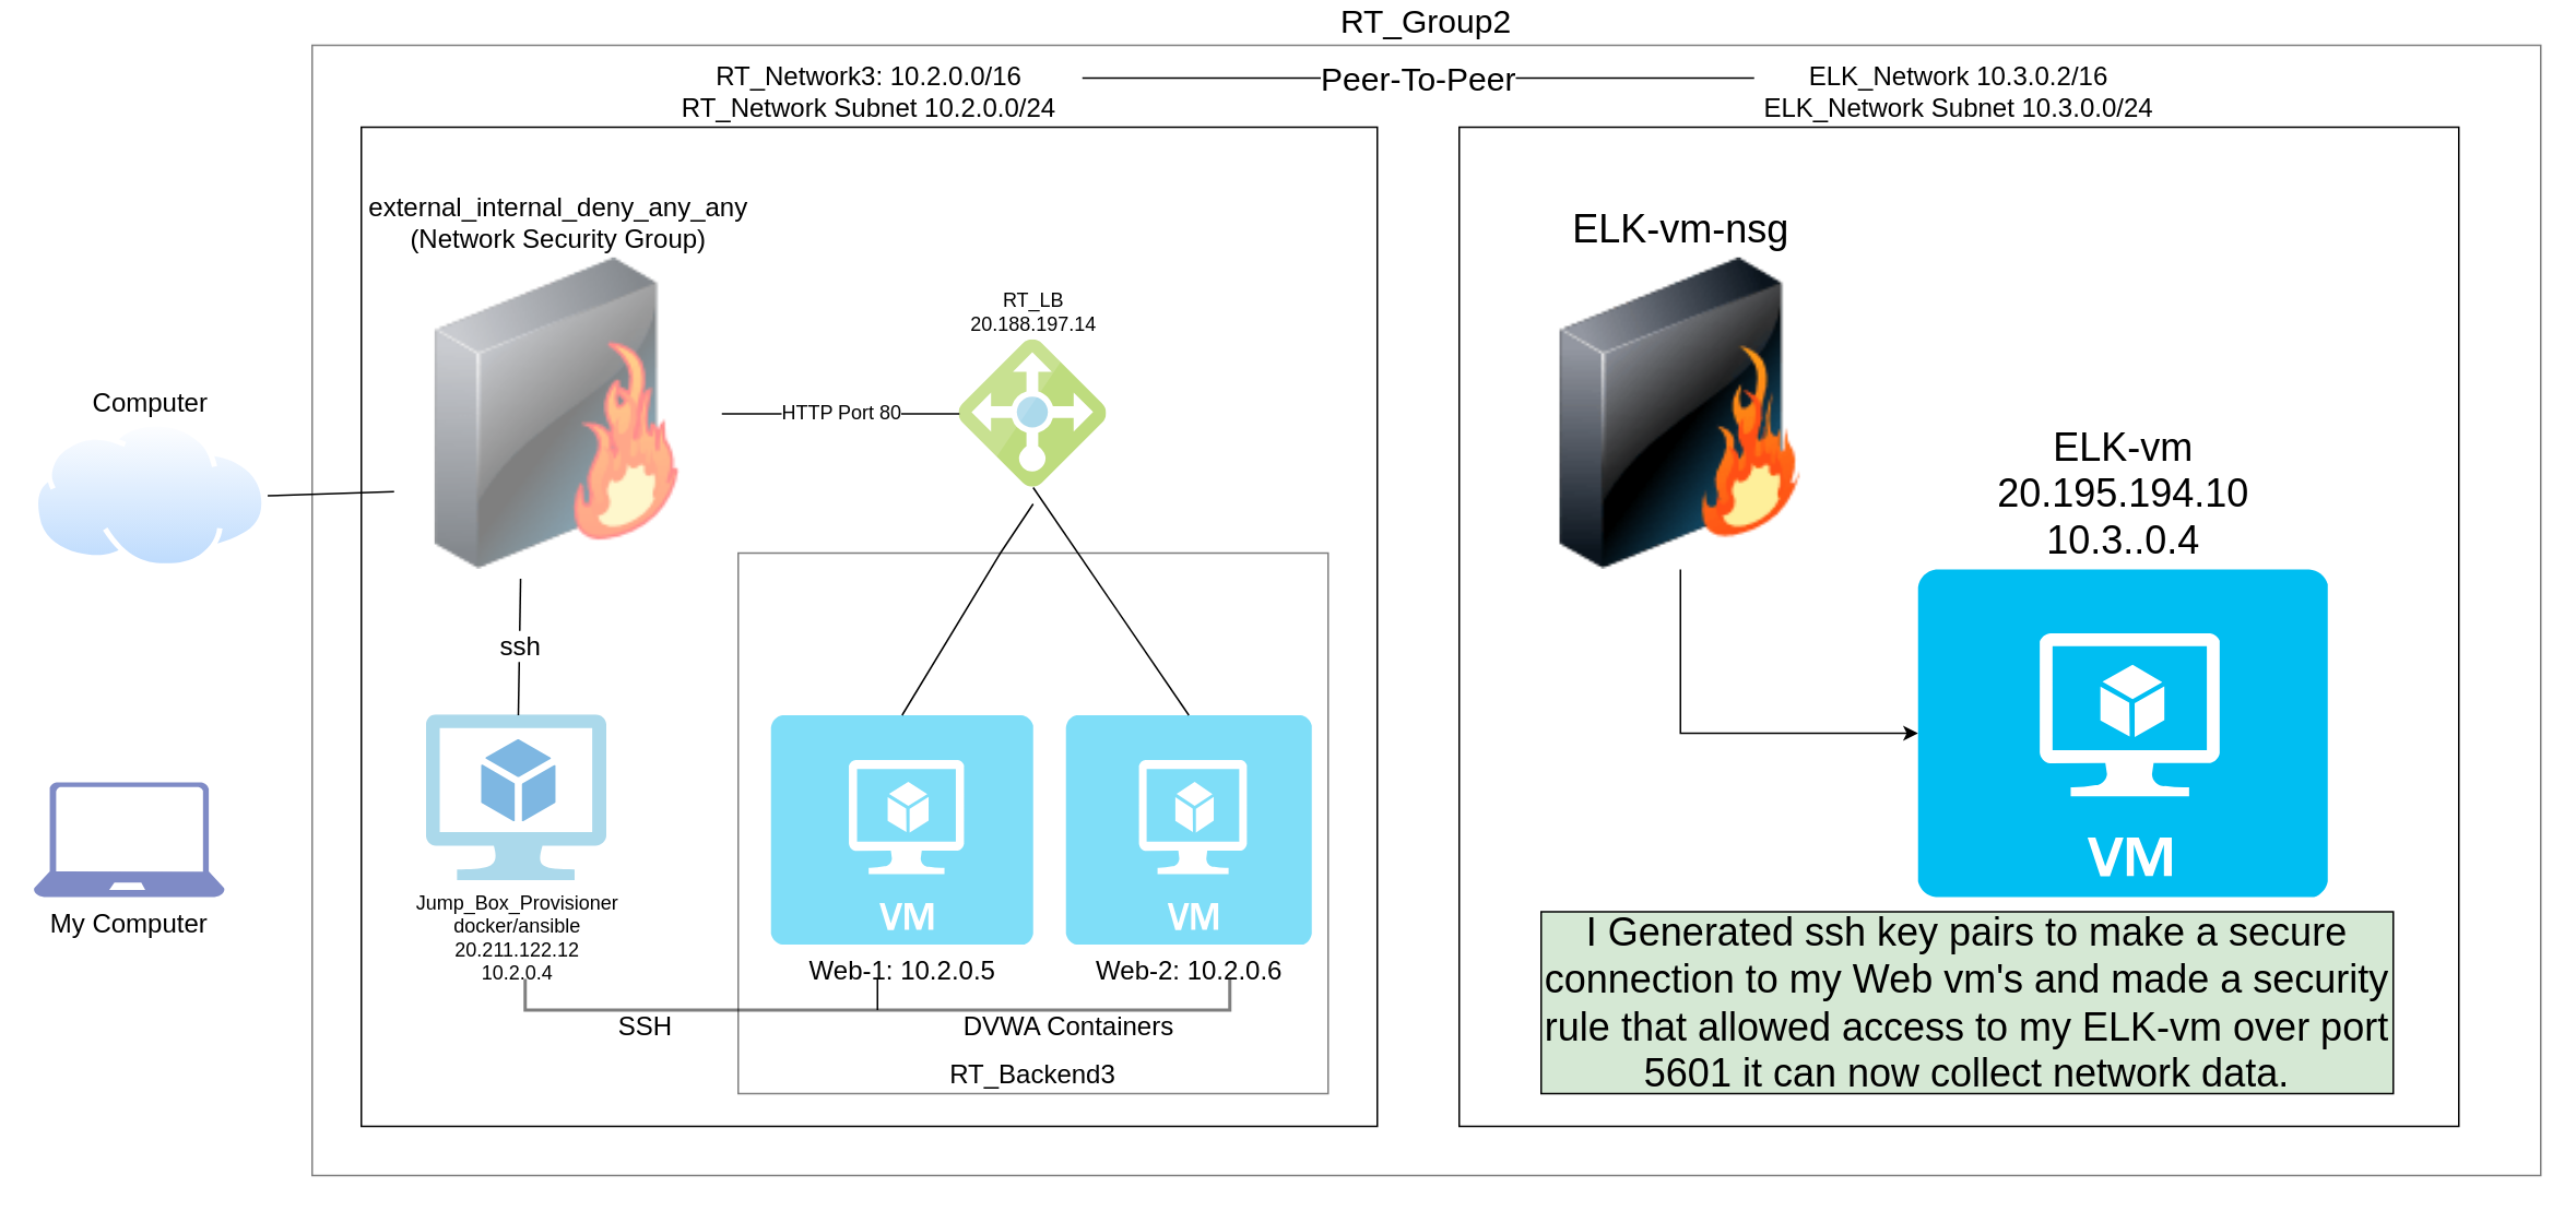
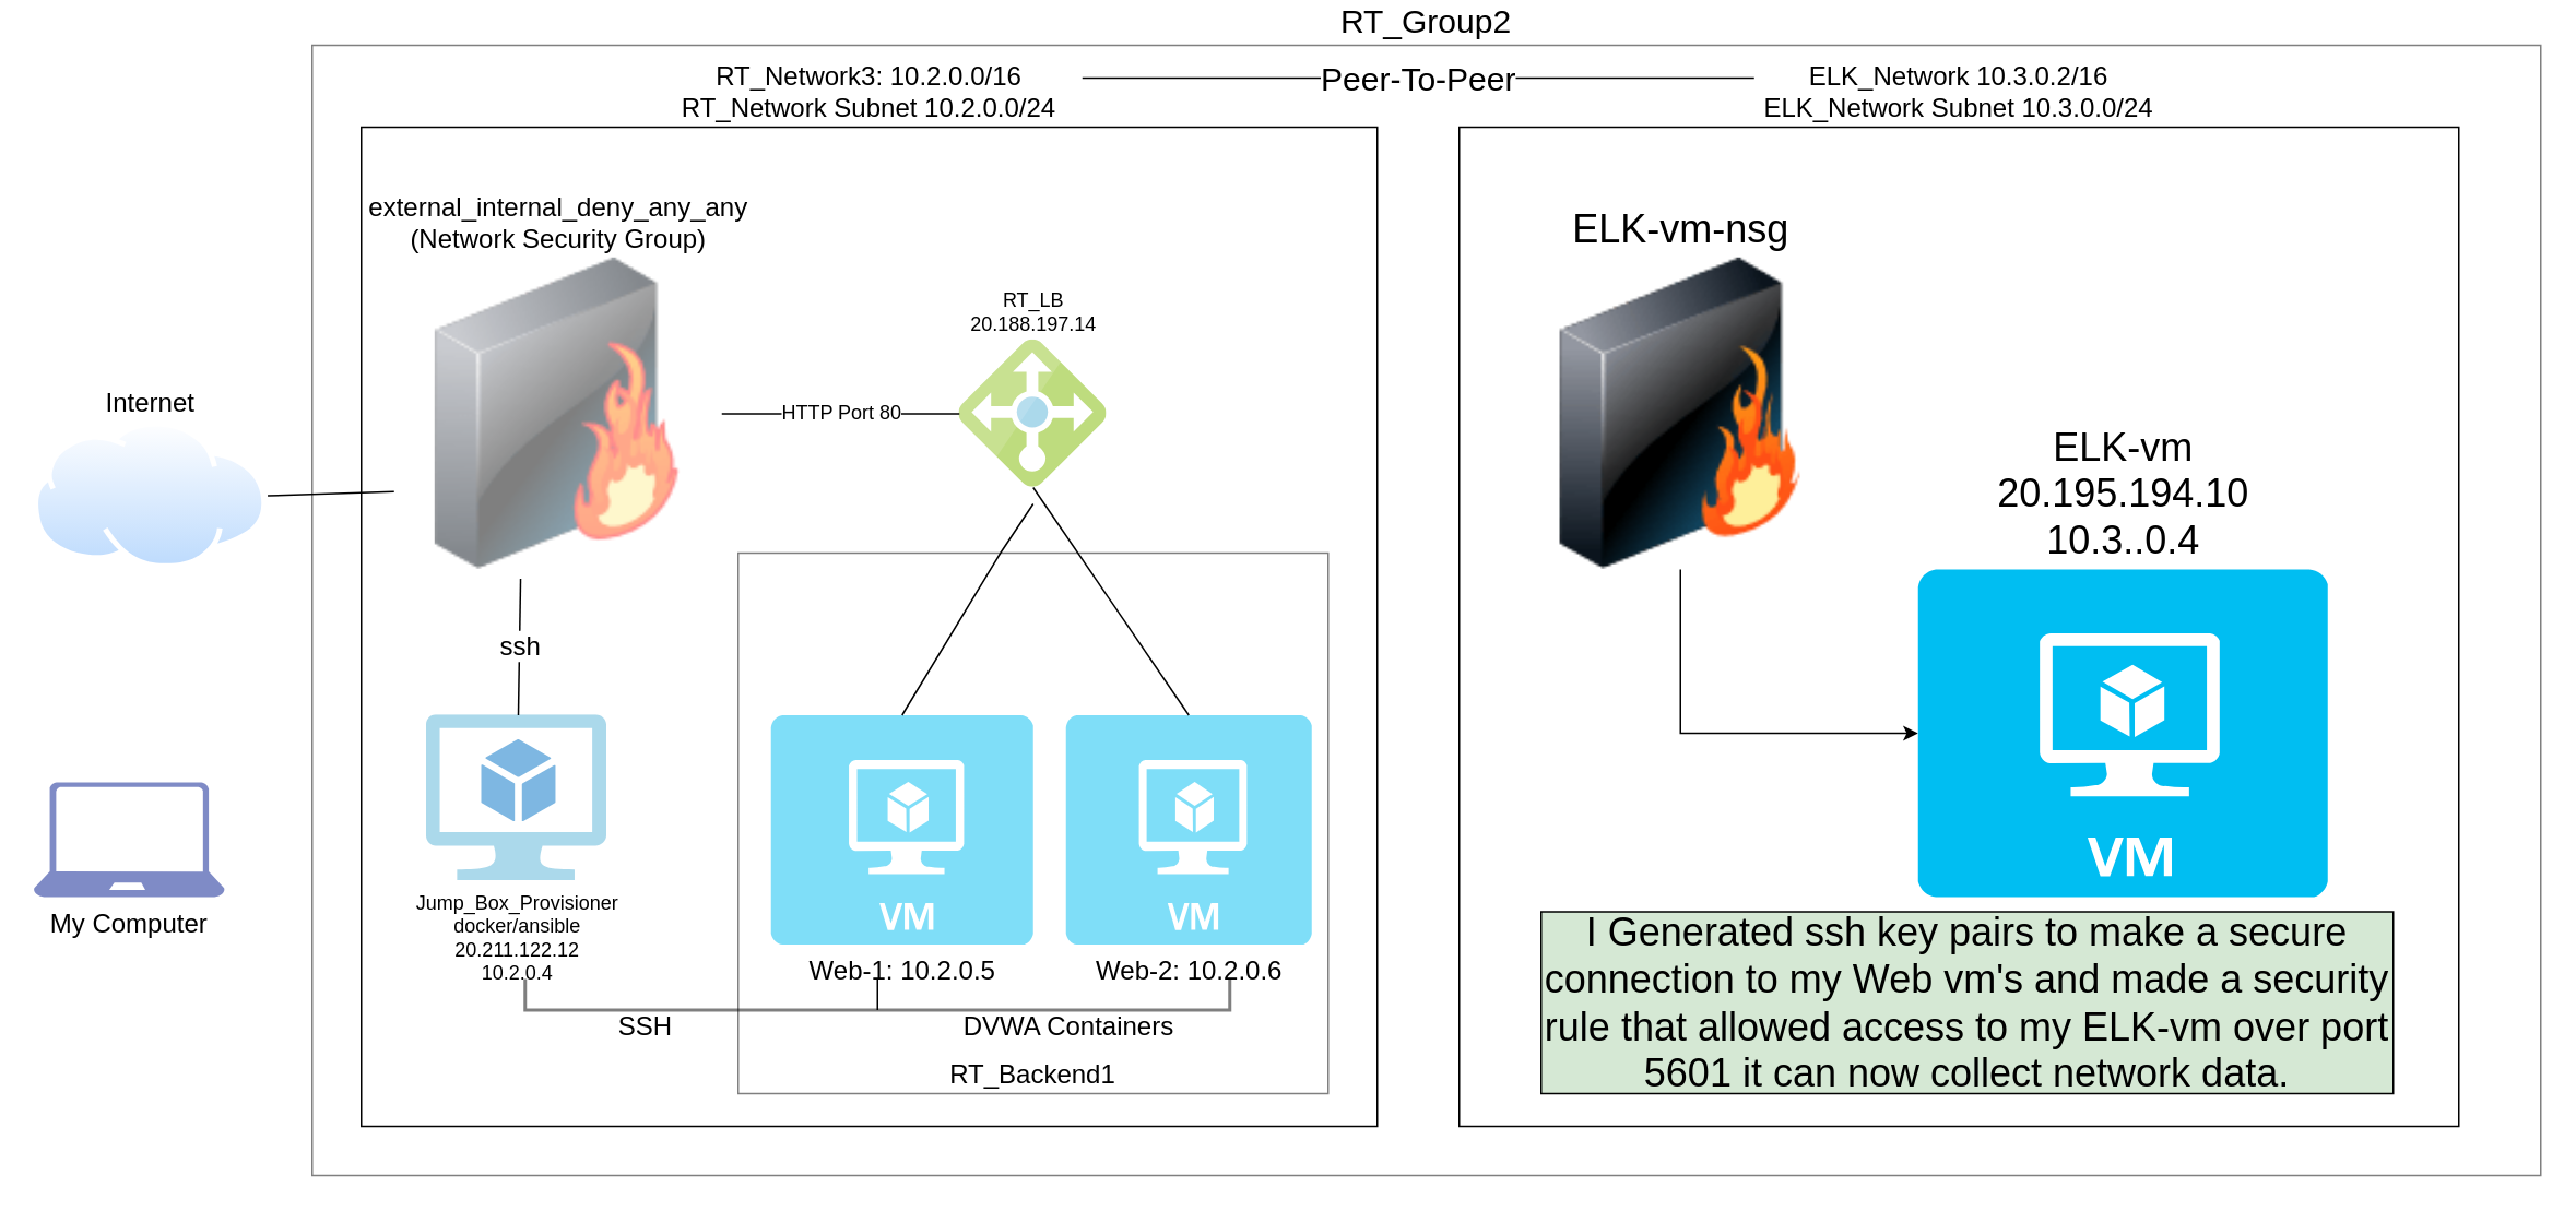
  <mxCell id="0" />
  <mxCell id="1" parent="0" />
  <mxCell id="2" value="&lt;span style=&quot;font-size: 20px&quot;&gt;RT_Group2&lt;/span&gt;" style="rounded=0;whiteSpace=wrap;html=1;verticalAlign=bottom;opacity=50;labelPosition=center;verticalLabelPosition=top;align=center;" parent="1" vertex="1"><mxGeometry x="190" y="20" width="1360" height="690" as="geometry" /></mxCell>
  <mxCell id="3" value="RT_Network3: 10.2.0.0/16&lt;br&gt;RT_Network Subnet 10.2.0.0/24" style="rounded=0;whiteSpace=wrap;html=1;labelPosition=center;verticalLabelPosition=top;align=center;verticalAlign=bottom;fontSize=16;" parent="1" vertex="1"><mxGeometry x="220" y="70" width="620" height="610" as="geometry" /></mxCell>
  <mxCell id="4" value="My Computer" style="sketch=0;aspect=fixed;pointerEvents=1;shadow=0;dashed=0;html=1;strokeColor=none;labelPosition=center;verticalLabelPosition=bottom;verticalAlign=top;align=center;fillColor=#00188D;shape=mxgraph.azure.laptop;fontSize=16;opacity=50;" parent="1" vertex="1"><mxGeometry y="470" width="116.67" height="70" as="geometry" x="20" /></mxCell>
- <mxCell id="5" value="Computer" style="aspect=fixed;perimeter=ellipsePerimeter;html=1;align=center;shadow=0;dashed=0;spacingTop=3;image;image=img/lib/active_directory/internet_cloud.svg;fontSize=16;opacity=50;verticalAlign=bottom;labelPosition=center;verticalLabelPosition=top;" parent="1" vertex="1"><mxGeometry y="250" width="142.86" height="90" as="geometry" x="20" /></mxCell>
+ <mxCell id="5" value="Internet" style="aspect=fixed;perimeter=ellipsePerimeter;html=1;align=center;shadow=0;dashed=0;spacingTop=3;image;image=img/lib/active_directory/internet_cloud.svg;fontSize=16;opacity=50;verticalAlign=bottom;labelPosition=center;verticalLabelPosition=top;" parent="1" vertex="1"><mxGeometry y="250" width="142.86" height="90" as="geometry" x="20" /></mxCell>
  <mxCell id="6" value="external_internal_deny_any_any&lt;br&gt;(Network Security Group)" style="image;html=1;image=img/lib/clip_art/networking/Firewall-page1_128x128.png;fontSize=16;opacity=50;labelPosition=center;verticalLabelPosition=top;align=center;verticalAlign=bottom;" parent="1" vertex="1"><mxGeometry x="240" y="150" width="200" height="190" as="geometry" /></mxCell>
  <mxCell id="7" value="Jump_Box_Provisioner&lt;br&gt;docker/ansible&lt;br&gt;20.211.122.12&lt;br&gt;10.2.0.4" style="sketch=0;aspect=fixed;html=1;points=[];align=center;image;fontSize=12;image=img/lib/mscae/Virtual_Machine_2.svg;opacity=50;" parent="1" vertex="1"><mxGeometry x="260" y="429" width="110" height="101.2" as="geometry" /></mxCell>
  <mxCell id="8" value="ssh" style="endArrow=none;html=1;rounded=0;fontSize=16;entryX=0.386;entryY=1.03;entryDx=0;entryDy=0;entryPerimeter=0;" parent="1" source="7" target="6" edge="1"><mxGeometry width="50" height="50" relative="1" as="geometry"><mxPoint x="390" y="340" as="sourcePoint" /><mxPoint x="440" y="290" as="targetPoint" /></mxGeometry></mxCell>
- <mxCell id="9" value="RT_Backend3" style="rounded=0;whiteSpace=wrap;html=1;fontSize=16;opacity=50;verticalAlign=bottom;labelPosition=center;verticalLabelPosition=middle;align=center;" parent="1" vertex="1"><mxGeometry x="450" y="330" width="360" height="330" as="geometry" /></mxCell>
+ <mxCell id="9" value="RT_Backend1" style="rounded=0;whiteSpace=wrap;html=1;fontSize=16;opacity=50;verticalAlign=bottom;labelPosition=center;verticalLabelPosition=middle;align=center;" parent="1" vertex="1"><mxGeometry x="450" y="330" width="360" height="330" as="geometry" /></mxCell>
  <mxCell id="10" value="Web-1: 10.2.0.5" style="verticalLabelPosition=bottom;html=1;verticalAlign=top;align=center;strokeColor=none;fillColor=#00BEF2;shape=mxgraph.azure.virtual_machine;fontSize=16;opacity=50;" parent="1" vertex="1"><mxGeometry x="470" y="429" width="160" height="140" as="geometry" /></mxCell>
  <mxCell id="11" value="Web-2: 10.2.0.6" style="verticalLabelPosition=bottom;html=1;verticalAlign=top;align=center;strokeColor=none;fillColor=#00BEF2;shape=mxgraph.azure.virtual_machine;fontSize=16;opacity=50;" parent="1" vertex="1"><mxGeometry x="650" y="429" width="150" height="140" as="geometry" /></mxCell>
  <mxCell id="12" value="RT_LB&lt;br&gt;20.188.197.14" style="sketch=0;aspect=fixed;html=1;points=[];align=center;image;fontSize=12;image=img/lib/mscae/Load_Balancer_feature.svg;opacity=50;labelPosition=center;verticalLabelPosition=top;verticalAlign=bottom;" parent="1" vertex="1"><mxGeometry x="585" y="200" width="90" height="90" as="geometry" /></mxCell>
  <mxCell id="13" value="" style="endArrow=none;html=1;rounded=0;fontSize=16;exitX=1;exitY=0.5;exitDx=0;exitDy=0;entryX=0;entryY=0.75;entryDx=0;entryDy=0;" parent="1" source="5" target="6" edge="1"><mxGeometry width="50" height="50" relative="1" as="geometry"><mxPoint x="390" y="350" as="sourcePoint" /><mxPoint x="240" y="295" as="targetPoint" /></mxGeometry></mxCell>
  <mxCell id="14" value="HTTP Port 80" style="endArrow=none;html=1;rounded=0;fontSize=12;" parent="1" source="6" target="12" edge="1"><mxGeometry width="50" height="50" relative="1" as="geometry"><mxPoint x="390" y="350" as="sourcePoint" /><mxPoint x="440" y="300" as="targetPoint" /><Array as="points" /></mxGeometry></mxCell>
  <mxCell id="15" value="&amp;nbsp; &amp;nbsp; &amp;nbsp;SSH&amp;nbsp; &amp;nbsp; &amp;nbsp; &amp;nbsp; &amp;nbsp; &amp;nbsp; &amp;nbsp; &amp;nbsp; &amp;nbsp; &amp;nbsp; &amp;nbsp; &amp;nbsp; &amp;nbsp; &amp;nbsp; &amp;nbsp; &amp;nbsp; &amp;nbsp; &amp;nbsp; &amp;nbsp; &amp;nbsp; DVWA Containers" style="strokeWidth=2;html=1;shape=mxgraph.flowchart.annotation_1;align=center;pointerEvents=1;fontSize=16;opacity=50;direction=north;verticalAlign=middle;labelPosition=center;verticalLabelPosition=bottom;" parent="1" vertex="1"><mxGeometry x="320" y="590" width="430" height="19" as="geometry" /></mxCell>
  <mxCell id="16" value="" style="endArrow=none;html=1;rounded=0;fontSize=12;entryX=0;entryY=0.5;entryDx=0;entryDy=0;entryPerimeter=0;exitX=1;exitY=0.5;exitDx=0;exitDy=0;exitPerimeter=0;" parent="1" source="15" target="15" edge="1"><mxGeometry width="50" height="50" relative="1" as="geometry"><mxPoint x="370" y="300" as="sourcePoint" /><mxPoint x="420" y="250" as="targetPoint" /></mxGeometry></mxCell>
  <mxCell id="17" value="" style="endArrow=none;html=1;rounded=0;fontSize=16;entryX=0.5;entryY=1;entryDx=0;entryDy=0;entryPerimeter=0;exitX=0.5;exitY=0;exitDx=0;exitDy=0;exitPerimeter=0;" parent="1" source="11" target="12" edge="1"><mxGeometry width="50" height="50" relative="1" as="geometry"><mxPoint x="370" y="300" as="sourcePoint" /><mxPoint x="420" y="250" as="targetPoint" /></mxGeometry></mxCell>
  <mxCell id="18" value="" style="endArrow=none;html=1;rounded=0;fontSize=16;entryX=0.5;entryY=0;entryDx=0;entryDy=0;entryPerimeter=0;" parent="1" target="10" edge="1"><mxGeometry width="50" height="50" relative="1" as="geometry"><mxPoint x="630" y="300" as="sourcePoint" /><mxPoint x="420" y="250" as="targetPoint" /><Array as="points"><mxPoint x="610" y="330" /></Array></mxGeometry></mxCell>
  <mxCell id="19" value="ELK_Network 10.3.0.2/16&lt;br&gt;ELK_Network Subnet 10.3.0.0/24" style="whiteSpace=wrap;html=1;aspect=fixed;fontSize=16;verticalAlign=bottom;labelPosition=center;verticalLabelPosition=top;align=center;" vertex="1" parent="1"><mxGeometry x="890" y="70" width="610" height="610" as="geometry" /></mxCell>
  <mxCell id="20" value="Peer-To-Peer" style="endArrow=none;html=1;rounded=0;fontSize=20;" edge="1" parent="1"><mxGeometry width="50" height="50" relative="1" as="geometry"><mxPoint x="660" y="40" as="sourcePoint" /><mxPoint x="1070" y="40" as="targetPoint" /></mxGeometry></mxCell>
  <mxCell id="21" style="edgeStyle=orthogonalEdgeStyle;rounded=0;orthogonalLoop=1;jettySize=auto;html=1;exitX=0.5;exitY=1;exitDx=0;exitDy=0;entryX=0;entryY=0.5;entryDx=0;entryDy=0;entryPerimeter=0;fontSize=24;" edge="1" parent="1" source="22" target="23"><mxGeometry relative="1" as="geometry" /></mxCell>
  <mxCell id="22" value="ELK-vm-nsg" style="image;html=1;image=img/lib/clip_art/networking/Firewall_128x128.png;fontSize=24;labelPosition=center;verticalLabelPosition=top;align=center;verticalAlign=bottom;" vertex="1" parent="1"><mxGeometry x="940" y="150" width="170" height="190" as="geometry" /></mxCell>
  <mxCell id="23" value="ELK-vm&lt;br&gt;20.195.194.10&lt;br&gt;10.3..0.4" style="verticalLabelPosition=top;html=1;verticalAlign=bottom;align=center;strokeColor=none;fillColor=#00BEF2;shape=mxgraph.azure.virtual_machine;fontSize=24;labelPosition=center;" vertex="1" parent="1"><mxGeometry x="1170" y="340" width="250" height="200" as="geometry" /></mxCell>
  <mxCell id="24" value="I Generated ssh key pairs to make a secure connection to my Web vm's and made a security rule that allowed access to my ELK-vm over port 5601 it can now collect network data." style="rounded=0;whiteSpace=wrap;html=1;fontSize=24;fillColor=#d5e8d4;" vertex="1" parent="1"><mxGeometry x="940" y="549" width="520" height="111" as="geometry" /></mxCell>
